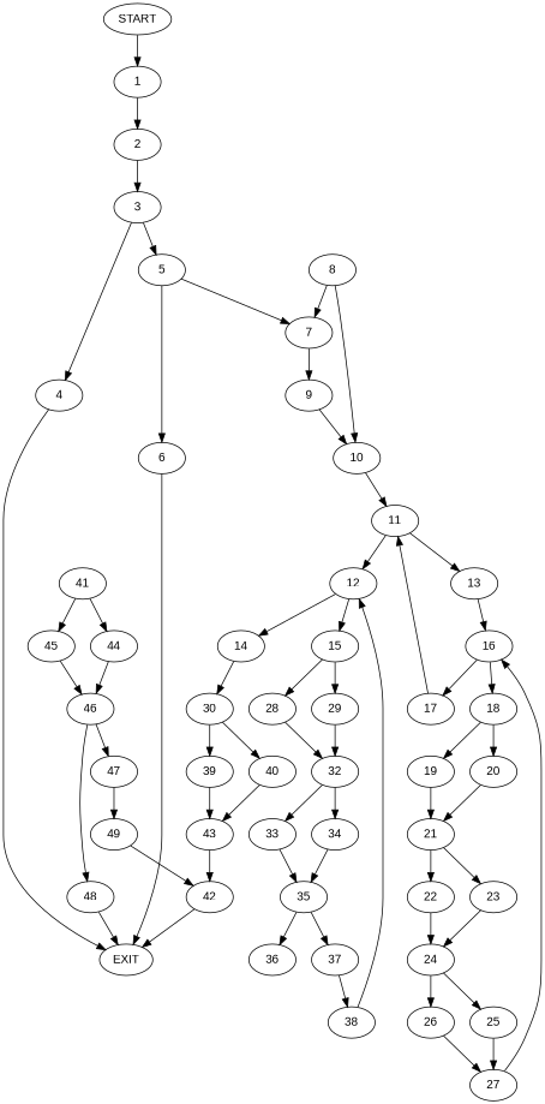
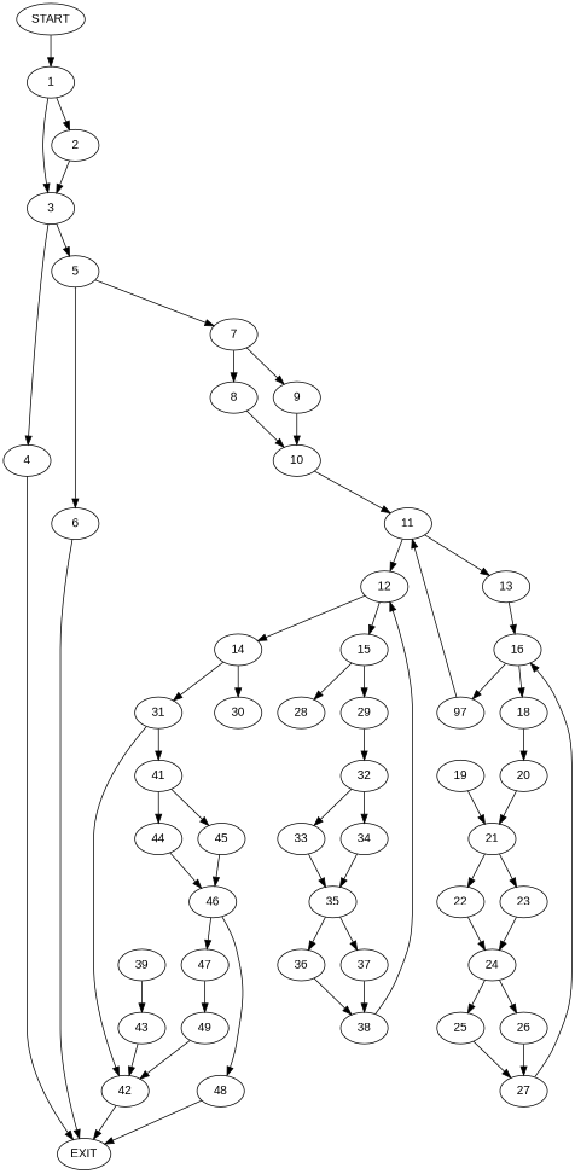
  digraph {
    fontname="Liberation Sans"
    node [fontname="Liberation Sans"]
    edge [fontname="Liberation Sans"]
    n1 [label=START]
    1
    2
    3
    n5 [label=EXIT]
    4
    5
    6
    7
    8
    9
    10
    11
    12
    13
    14
    15
    16
    30
+   31
    28
    29
-   17
+   17 [label=97]
    18
    39
-   40
    41
    42
    32
    19
    20
    21
    22
    23
    24
    25
    26
    27
    33
    34
    43
    44
    45
    35
    36
    37
    38
    46
    47
    48
    49
    n1 -> 1
    1 -> 2
+   1 -> 3
    2 -> 3
    3 -> 4
    3 -> 5
    4 -> n5
    5 -> 6
    5 -> 7
    6 -> n5
-   8 -> 7
+   7 -> 8
    7 -> 9
    8 -> 10
    9 -> 10
    10 -> 11
    11 -> 12
    11 -> 13
    12 -> 14
    12 -> 15
    13 -> 16
    14 -> 30
+   14 -> 31
    15 -> 28
    15 -> 29
    16 -> 17
    16 -> 18
-   30 -> 39
-   30 -> 40
-   28 -> 32
+   31 -> 41
+   31 -> 42
    29 -> 32
    17 -> 11
-   18 -> 19
    18 -> 20
    39 -> 43
-   40 -> 43
    41 -> 44
    41 -> 45
    42 -> n5
    32 -> 33
    32 -> 34
    19 -> 21
    20 -> 21
    21 -> 22
    21 -> 23
    22 -> 24
    23 -> 24
    24 -> 25
    24 -> 26
    25 -> 27
    26 -> 27
    27 -> 16
    33 -> 35
    34 -> 35
    43 -> 42
    44 -> 46
    45 -> 46
    35 -> 36
    35 -> 37
+   36 -> 38
    37 -> 38
    38 -> 12
    46 -> 47
    46 -> 48
    47 -> 49
    48 -> n5
    49 -> 42
  }
